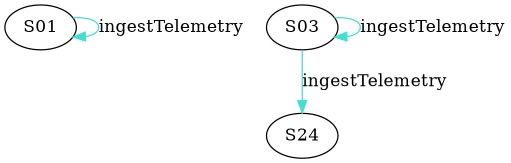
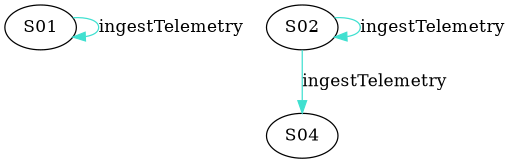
  digraph {
    edge [color=turquoise]
    S01
-   S02 [label=S03]
-   S04 [label=S24]
+   S02
+   S04
    S01 -> S01 [label=ingestTelemetry]
    S02 -> S02 [label=ingestTelemetry]
    S02 -> S04 [label=ingestTelemetry]
  }
